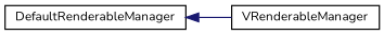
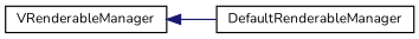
  digraph {
    rankdir=LR
    fontname=Nunito
    node [color=black fillcolor=white fontname=Nunito fontsize=10 shape=record style=filled]
    n1 [height=0.2 label=VRenderableManager width=0.4]
    n2 [height=0.2 label=DefaultRenderableManager width=0.4]
-   n2 -> n1 [color=midnightblue dir=back fontname=Nunito fontsize=10 labelfontname=Helvetica labelfontsize=10 style=solid]
+   n1 -> n2 [color=midnightblue dir=back fontname=Nunito fontsize=10 labelfontname=Helvetica labelfontsize=10 style=solid]
  }
